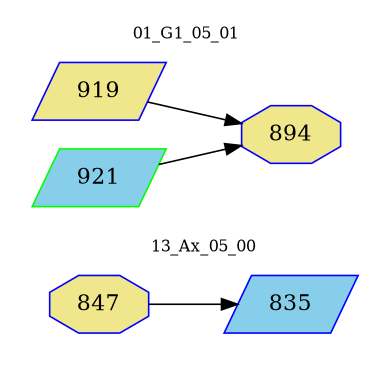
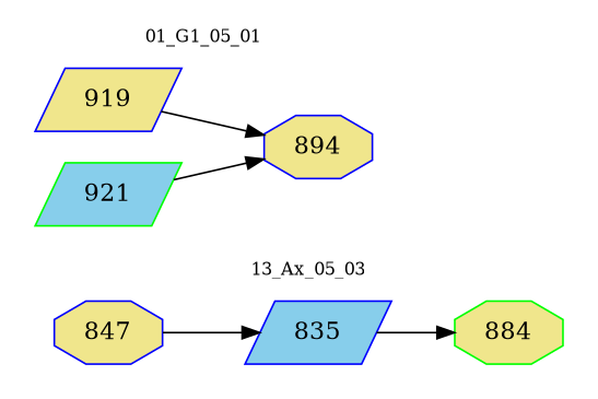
  digraph {
    fontname="DejaVu Serif"
    rankdir=LR
    node [color=blue fillcolor=khaki fontname="DejaVu Serif" shape=octagon style=filled]
    edge [color=black fontname="DejaVu Serif"]
    n1 [label=847]
    n2 [fillcolor=skyblue label=835 shape=parallelogram]
+   n3 [color=green label=884]
    n4 [label=919 shape=parallelogram]
    n5 [label=894]
    n6 [color=green fillcolor=skyblue label=921 shape=parallelogram]
    subgraph cluster_1 {
      color=white
      fontsize=10
-     label="13_Ax_05_00"
+     label="13_Ax_05_03"
      n1
      n2
+     n3
    }
    subgraph cluster_2 {
      color=white
      fontsize=10
      label="01_G1_05_01"
      n4
      n5
      n6
    }
    n1 -> n2
+   n2 -> n3
    n4 -> n5
    n6 -> n5
  }
